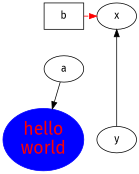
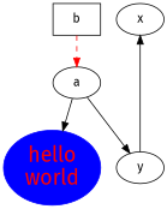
  digraph {
    fontname="Fira Sans"
    node [fontname="Fira Sans"]
    edge [fontname="Fira Sans"]
    x
    b [shape=box]
    n3 [color=blue fontcolor=red fontsize=24 label="hello\nworld" style=filled]
    a
    y
    subgraph sub_1 {
      rank=same
      x
      b
    }
-   b -> x [color=red style=dashed]
+   b -> a [color=red style=dashed]
    a -> n3
+   a -> y
    y -> x
  }
